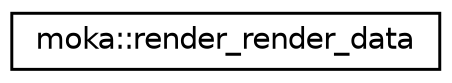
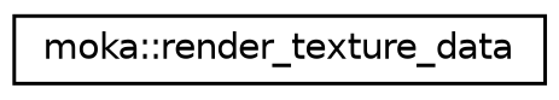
  digraph {
    rankdir=LR
-   n1 [color=black fillcolor=white fontname=Helvetica fontsize=10 height=0.2 label="moka::render_render_data" shape=record style=filled width=0.4]
+   n1 [color=black fillcolor=white fontname=Helvetica fontsize=10 height=0.2 label="moka::render_texture_data" shape=record style=filled width=0.4]
  }
